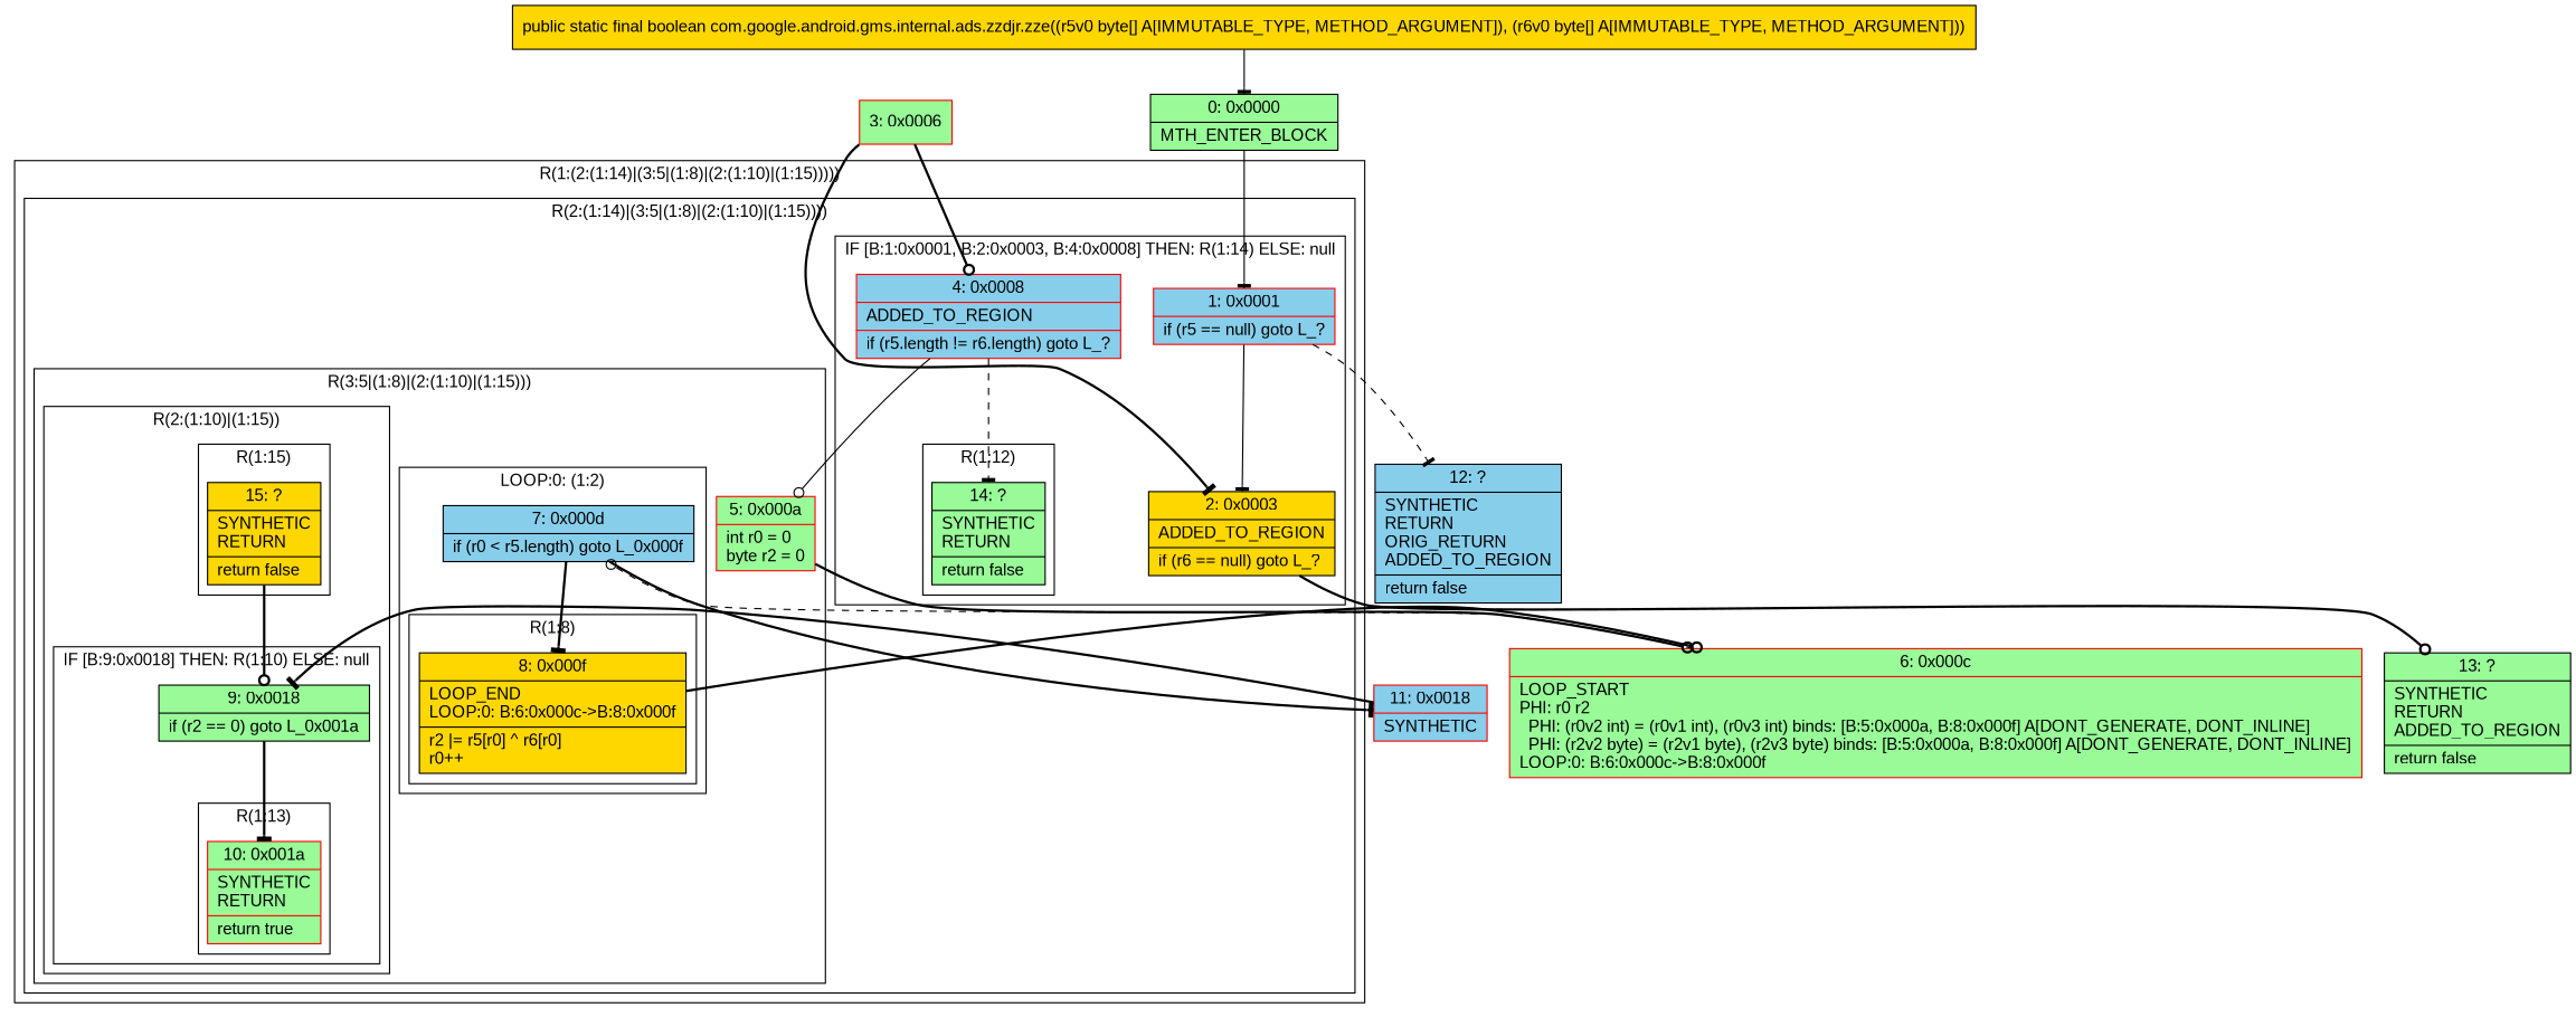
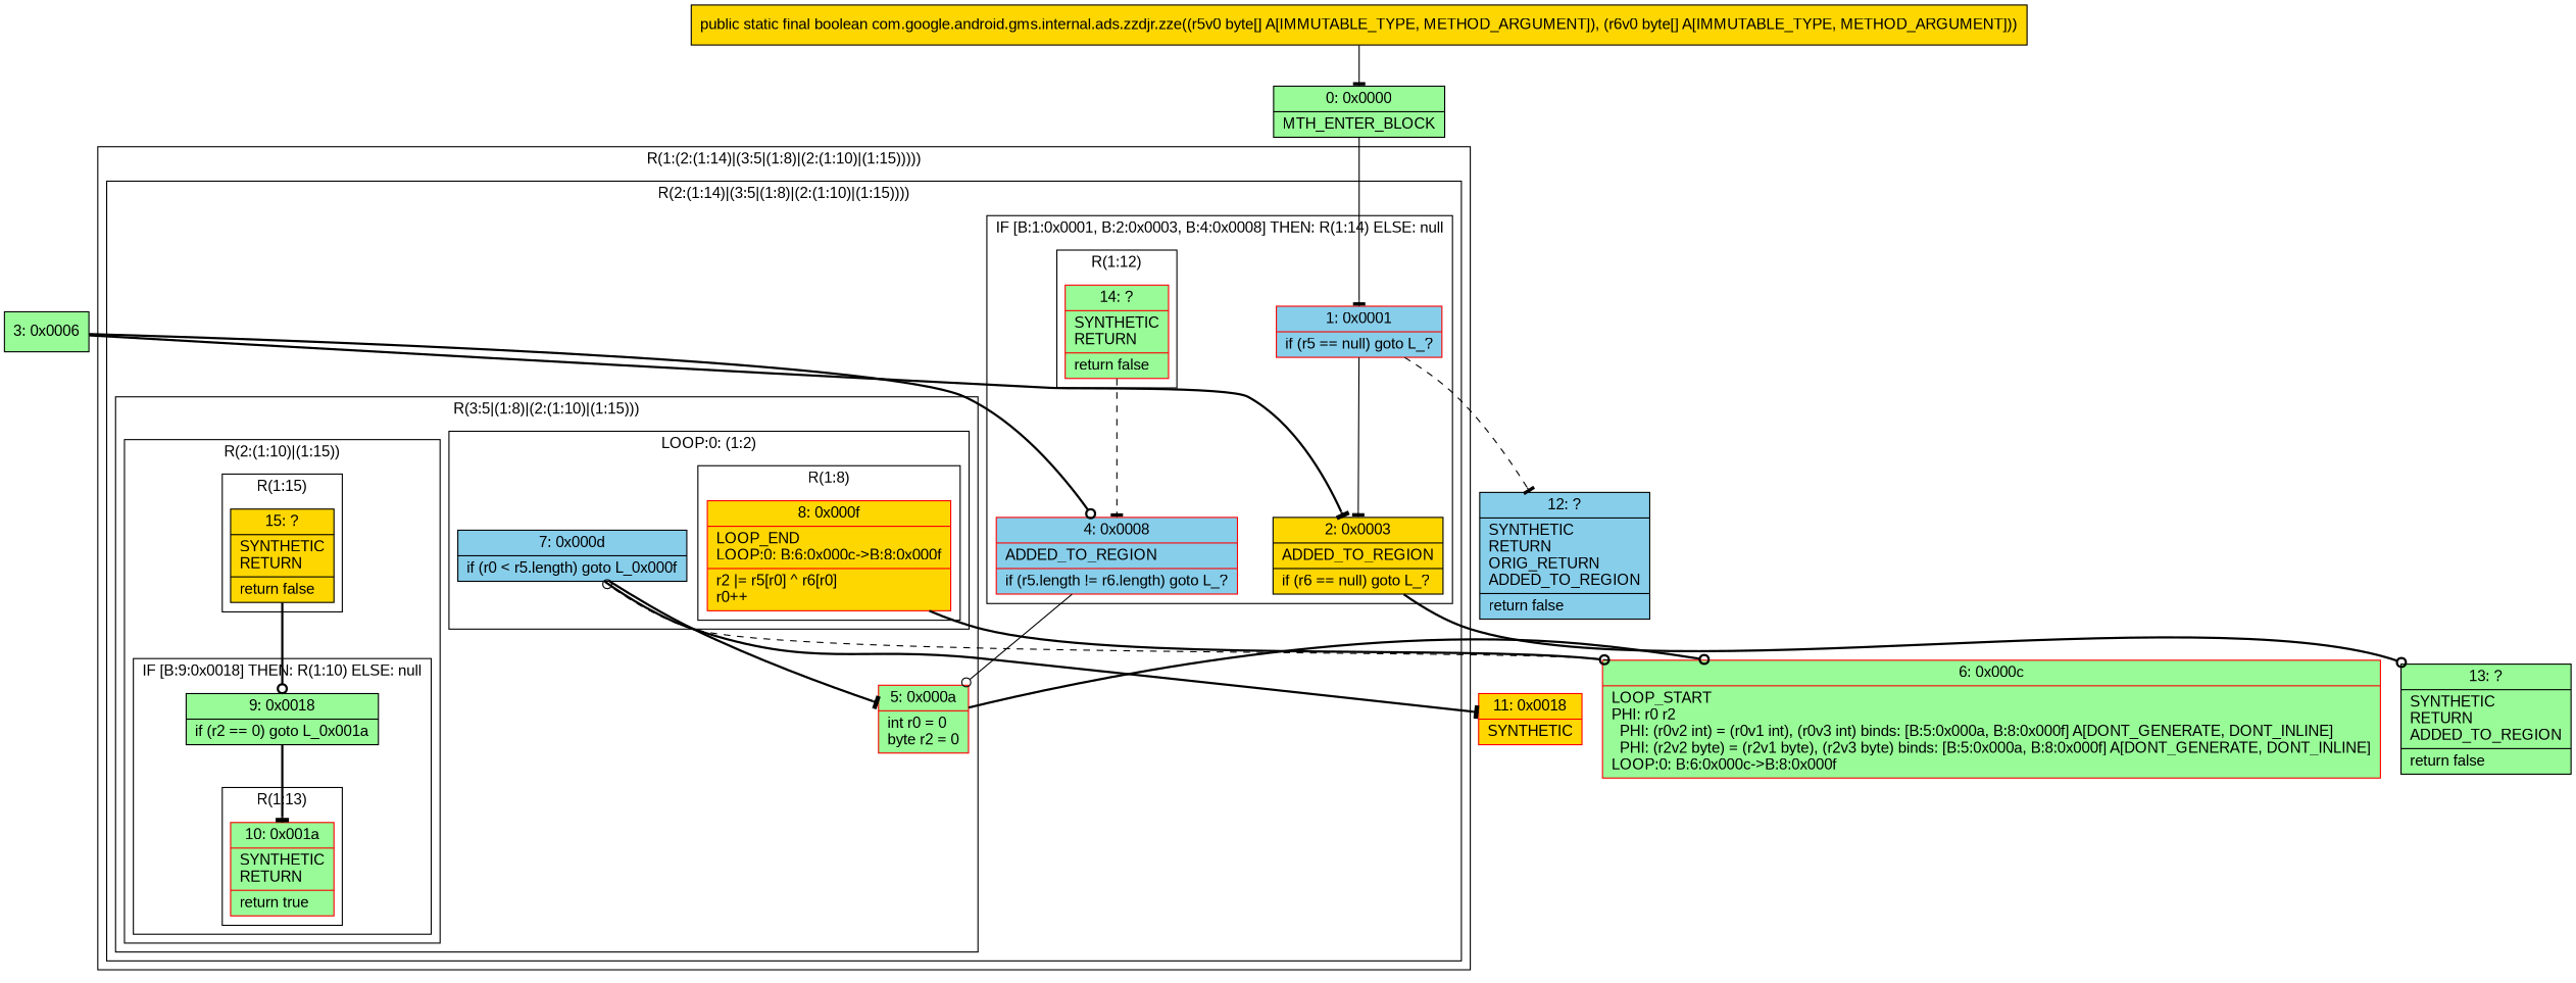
  digraph {
    fontname="Liberation Sans"
    node [color=black fillcolor=palegreen fontname="Liberation Sans" shape=record style=filled]
    edge [arrowhead=tee fontname="Liberation Sans" style=bold]
-   n1 [label="{14\:\ ?|SYNTHETIC\lRETURN\l|return false\l}"]
+   n1 [color=red label="{14\:\ ?|SYNTHETIC\lRETURN\l|return false\l}"]
    n2 [color=red fillcolor=skyblue label="{1\:\ 0x0001|if (r5 == null) goto L_?\l}"]
    n3 [fillcolor=gold label="{2\:\ 0x0003|ADDED_TO_REGION\l|if (r6 == null) goto L_?\l}"]
    n4 [color=red fillcolor=skyblue label="{4\:\ 0x0008|ADDED_TO_REGION\l|if (r5.length != r6.length) goto L_?\l}"]
-   n5 [fillcolor=gold label="{8\:\ 0x000f|LOOP_END\lLOOP:0: B:6:0x000c\-\>B:8:0x000f\l|r2 \|= r5[r0] ^ r6[r0]\lr0++\l}"]
+   n5 [color=red fillcolor=gold label="{8\:\ 0x000f|LOOP_END\lLOOP:0: B:6:0x000c\-\>B:8:0x000f\l|r2 \|= r5[r0] ^ r6[r0]\lr0++\l}"]
    n6 [fillcolor=skyblue label="{7\:\ 0x000d|if (r0 \< r5.length) goto L_0x000f\l}"]
    n7 [color=red label="{10\:\ 0x001a|SYNTHETIC\lRETURN\l|return true\l}"]
    n8 [label="{9\:\ 0x0018|if (r2 == 0) goto L_0x001a\l}"]
    n9 [fillcolor=gold label="{15\:\ ?|SYNTHETIC\lRETURN\l|return false\l}"]
    n10 [color=red label="{5\:\ 0x000a|int r0 = 0\lbyte r2 = 0\l}"]
    n11 [fillcolor=skyblue label="{12\:\ ?|SYNTHETIC\lRETURN\lORIG_RETURN\lADDED_TO_REGION\l|return false\l}"]
    n12 [label="{13\:\ ?|SYNTHETIC\lRETURN\lADDED_TO_REGION\l|return false\l}"]
    n13 [color=red label="{6\:\ 0x000c|LOOP_START\lPHI: r0 r2 \l  PHI: (r0v2 int) = (r0v1 int), (r0v3 int) binds: [B:5:0x000a, B:8:0x000f] A[DONT_GENERATE, DONT_INLINE]\l  PHI: (r2v2 byte) = (r2v1 byte), (r2v3 byte) binds: [B:5:0x000a, B:8:0x000f] A[DONT_GENERATE, DONT_INLINE]\lLOOP:0: B:6:0x000c\-\>B:8:0x000f\l}"]
-   n14 [color=red fillcolor=skyblue label="{11\:\ 0x0018|SYNTHETIC\l}"]
-   n15 [color=red label="{3\:\ 0x0006}"]
+   n14 [color=red fillcolor=gold label="{11\:\ 0x0018|SYNTHETIC\l}"]
+   n15 [label="{3\:\ 0x0006}"]
    n16 [label="{0\:\ 0x0000|MTH_ENTER_BLOCK\l}"]
    n17 [fillcolor=gold label="{public static final boolean com.google.android.gms.internal.ads.zzdjr.zze((r5v0 byte[] A[IMMUTABLE_TYPE, METHOD_ARGUMENT]), (r6v0 byte[] A[IMMUTABLE_TYPE, METHOD_ARGUMENT])) }"]
    subgraph cluster_1 {
      label="R(1:(2:(1:14)|(3:5|(1:8)|(2:(1:10)|(1:15)))))"
      subgraph cluster_2 {
        label="R(2:(1:14)|(3:5|(1:8)|(2:(1:10)|(1:15))))"
        subgraph cluster_3 {
          label="IF [B:1:0x0001, B:2:0x0003, B:4:0x0008] THEN: R(1:14) ELSE: null"
          n2
          n3
          n4
          subgraph cluster_4 {
            label="R(1:12)"
            n1
          }
        }
        subgraph cluster_5 {
          label="R(3:5|(1:8)|(2:(1:10)|(1:15)))"
          n10
          subgraph cluster_6 {
            label="LOOP:0: (1:2)"
            n6
            subgraph cluster_7 {
              label="R(1:8)"
              n5
            }
          }
          subgraph cluster_8 {
            label="R(2:(1:10)|(1:15))"
            subgraph cluster_9 {
              label="IF [B:9:0x0018] THEN: R(1:10) ELSE: null"
              n8
              subgraph cluster_10 {
                label="R(1:13)"
                n7
              }
            }
            subgraph cluster_11 {
              label="R(1:15)"
              n9
            }
          }
        }
      }
    }
    n2 -> n3 [style=solid]
    n2 -> n11 [style=dashed]
    n3 -> n12 [arrowhead=odot]
-   n4 -> n1 [style=dashed]
+   n1 -> n4 [style=dashed]
    n4 -> n10 [arrowhead=odot style=solid]
    n5 -> n13 [arrowhead=odot]
-   n6 -> n5
+   n6 -> n10
    n6 -> n14
    n8 -> n7
    n9 -> n8 [arrowhead=odot]
    n10 -> n13 [arrowhead=odot]
    n13 -> n6 [arrowhead=odot style=dashed]
-   n14 -> n8
    n15 -> n3
    n15 -> n4 [arrowhead=odot]
    n16 -> n2 [style=solid]
    n17 -> n16 [style=solid]
  }
